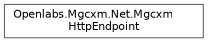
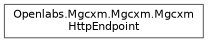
  digraph {
    rankdir=LR
-   n1 [color=grey40 fillcolor=white fontname=Helvetica fontsize=10 height=0.2 label="Openlabs.Mgcxm.Net.Mgcxm\lHttpEndpoint" shape=box style=filled width=0.4]
+   n1 [color=grey40 fillcolor=white fontname=Helvetica fontsize=10 height=0.2 label="Openlabs.Mgcxm.Mgcxm.Mgcxm\lHttpEndpoint" shape=box style=filled width=0.4]
  }
